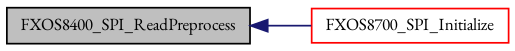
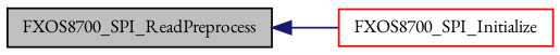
  digraph {
    rankdir=LR
    fontname="EB Garamond"
    node [fontname="EB Garamond" fontsize=10 shape=record style=filled]
-   n1 [color=black fillcolor=grey75 fontcolor=black height=0.2 label=FXOS8400_SPI_ReadPreprocess width=0.4]
+   n1 [color=black fillcolor=grey75 fontcolor=black height=0.2 label=FXOS8700_SPI_ReadPreprocess width=0.4]
    n2 [color=red fillcolor=white height=0.2 label=FXOS8700_SPI_Initialize width=0.4]
    n1 -> n2 [color=midnightblue dir=back fontname="EB Garamond" fontsize=10 labelfontname=Helvetica labelfontsize=10 style=solid]
  }
